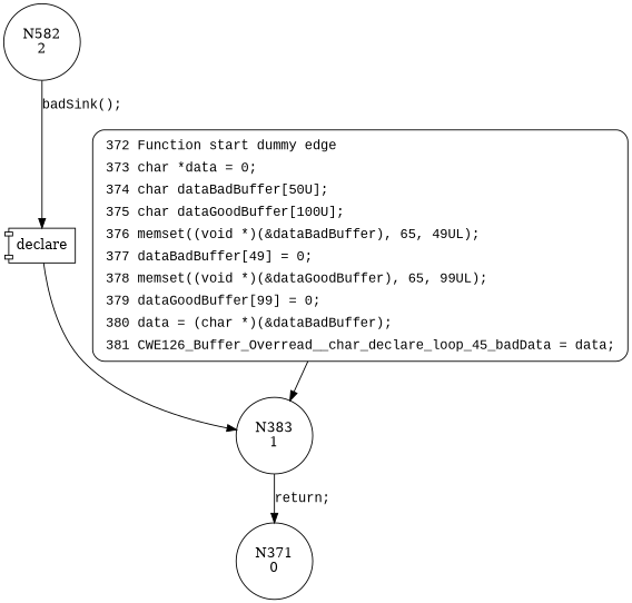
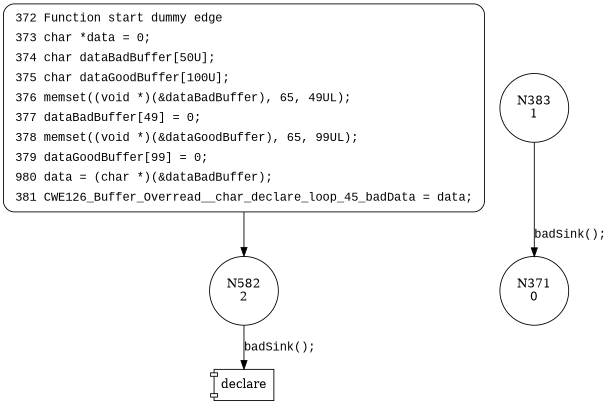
  digraph {
    node [shape=circle]
    edge [fontname="Courier New"]
    n1 [label="N582\n2"]
    n2 [label=declare shape=component]
    n3 [label="N383\n1"]
    n4 [label="N371\n0"]
-   n5 [fillcolor=white fontname="Courier New" label=<<table border="0" cellborder="0" cellpadding="3" bgcolor="white"><tr><td align="right">372</td><td align="left">Function start dummy edge</td></tr><tr><td align="right">373</td><td align="left">char *data = 0;</td></tr><tr><td align="right">374</td><td align="left">char dataBadBuffer[50U];</td></tr><tr><td align="right">375</td><td align="left">char dataGoodBuffer[100U];</td></tr><tr><td align="right">376</td><td align="left">memset((void *)(&amp;dataBadBuffer), 65, 49UL);</td></tr><tr><td align="right">377</td><td align="left">dataBadBuffer[49] = 0;</td></tr><tr><td align="right">378</td><td align="left">memset((void *)(&amp;dataGoodBuffer), 65, 99UL);</td></tr><tr><td align="right">379</td><td align="left">dataGoodBuffer[99] = 0;</td></tr><tr><td align="right">380</td><td align="left">data = (char *)(&amp;dataBadBuffer);</td></tr><tr><td align="right">381</td><td align="left">CWE126_Buffer_Overread__char_declare_loop_45_badData = data;</td></tr></table>> penwidth=1 shape=Mrecord style="filled,bold"]
+   n5 [fillcolor=white fontname="Courier New" label=<<table border="0" cellborder="0" cellpadding="3" bgcolor="white"><tr><td align="right">372</td><td align="left">Function start dummy edge</td></tr><tr><td align="right">373</td><td align="left">char *data = 0;</td></tr><tr><td align="right">374</td><td align="left">char dataBadBuffer[50U];</td></tr><tr><td align="right">375</td><td align="left">char dataGoodBuffer[100U];</td></tr><tr><td align="right">376</td><td align="left">memset((void *)(&amp;dataBadBuffer), 65, 49UL);</td></tr><tr><td align="right">377</td><td align="left">dataBadBuffer[49] = 0;</td></tr><tr><td align="right">378</td><td align="left">memset((void *)(&amp;dataGoodBuffer), 65, 99UL);</td></tr><tr><td align="right">379</td><td align="left">dataGoodBuffer[99] = 0;</td></tr><tr><td align="right">980</td><td align="left">data = (char *)(&amp;dataBadBuffer);</td></tr><tr><td align="right">381</td><td align="left">CWE126_Buffer_Overread__char_declare_loop_45_badData = data;</td></tr></table>> penwidth=1 shape=Mrecord style="filled,bold"]
    n1 -> n2 [label="badSink();"]
-   n2 -> n3
-   n3 -> n4 [label="return;"]
-   n5 -> n3 [fontname=""]
+   n3 -> n4 [label="badSink();"]
+   n5 -> n1 [fontname=""]
  }
